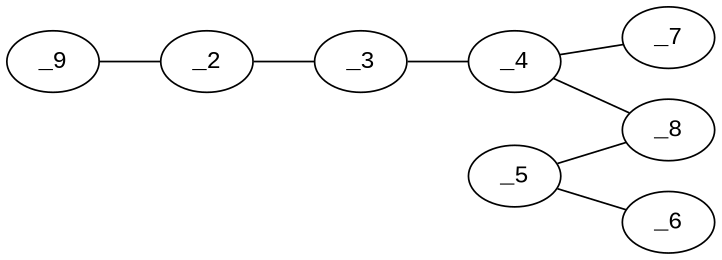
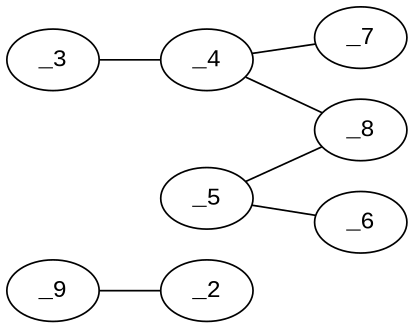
  graph {
    fontname="Liberation Mono"
    rankdir=LR
    node [charge=0 chem=4 fontname="Liberation Mono" symbol="N  " x=4.5981 y=-0.25]
    edge [fontname="Liberation Mono" valence=1]
    n1 [label=_9 x=2 y=-0.75]
    _2 [chem=1 symbol="C  " x=2.866]
    _3 [x=3.7321 y=0.25]
    _4 [chem=1 symbol="C  "]
    _7 [y=-1.25]
    _8 [chem=1 symbol="C  " x=5.4641 y=1.25]
    _5 [x=5.4641 y=0.25]
    _6 [chem=1 symbol="C  " x=6.3301]
    n1 -- _2 [valence=3]
-   _2 -- _3
    _3 -- _4
    _4 -- _7 [valence=2]
    _4 -- _8
    _5 -- _8
    _5 -- _6
  }
